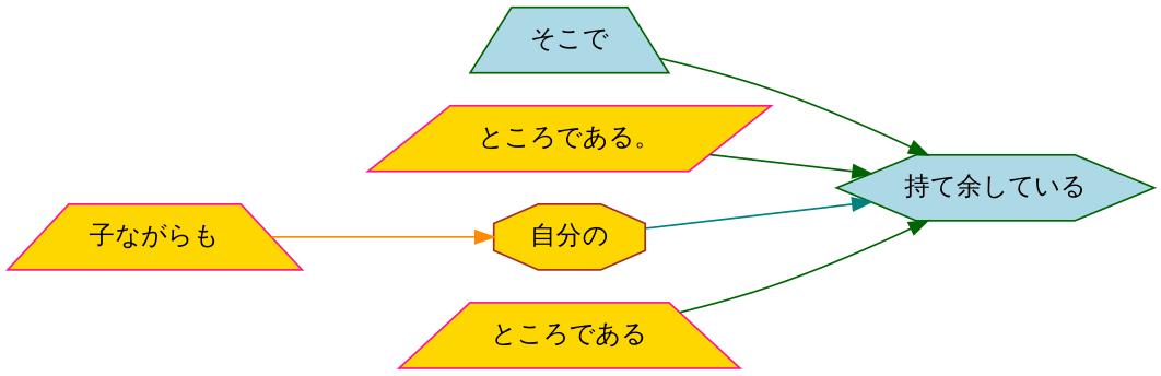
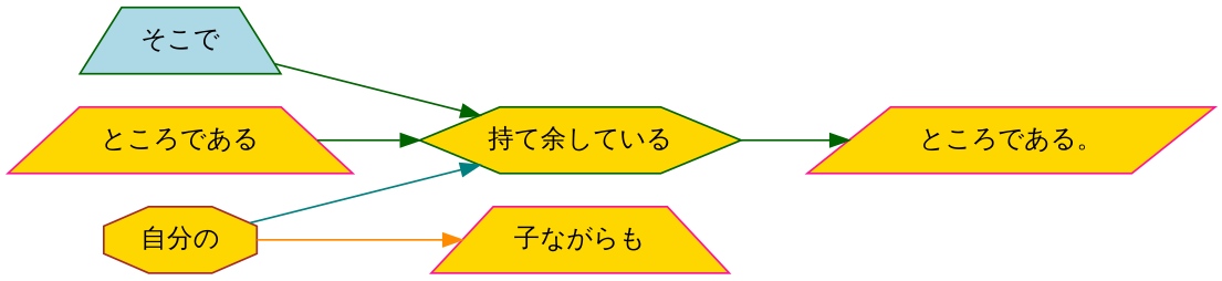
  digraph {
    rankdir=LR
    node [color=deeppink fillcolor=gold shape=trapezium style=filled]
    edge [color=darkgreen]
    n1 [color=darkgreen fillcolor=lightblue label="そこで"]
-   n2 [color=darkgreen fillcolor=lightblue label="持て余している" shape=hexagon]
+   n2 [color=darkgreen label="持て余している" shape=hexagon]
    n3 [label="ところである。" shape=parallelogram]
    n4 [color=brown label="自分の" shape=octagon]
    n5 [label="子ながらも"]
    n6 [label="ところである"]
    n1 -> n2
-   n3 -> n2
+   n2 -> n3
    n4 -> n2 [color=teal]
-   n5 -> n4 [color=darkorange]
+   n4 -> n5 [color=darkorange]
    n6 -> n2
  }
